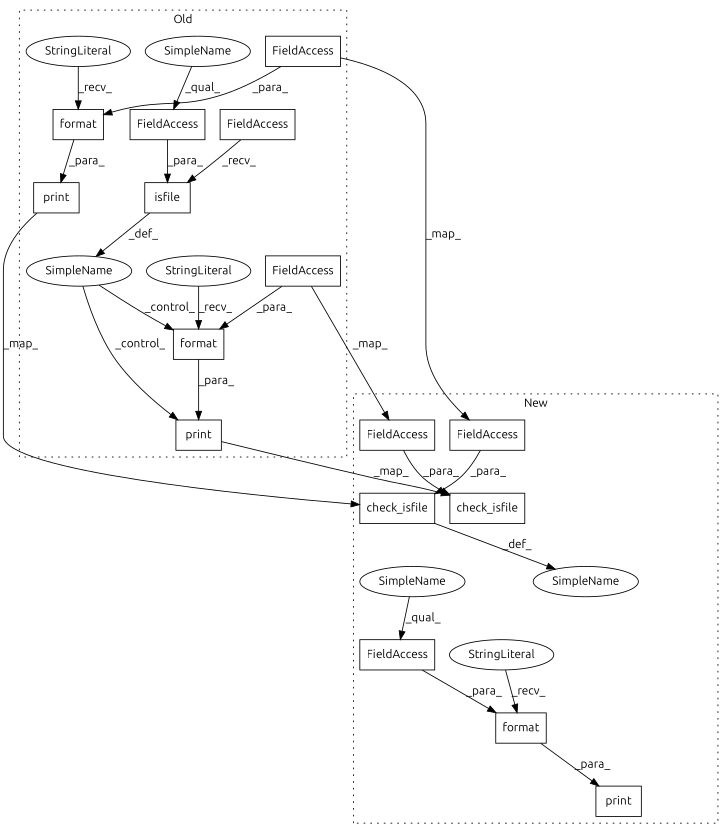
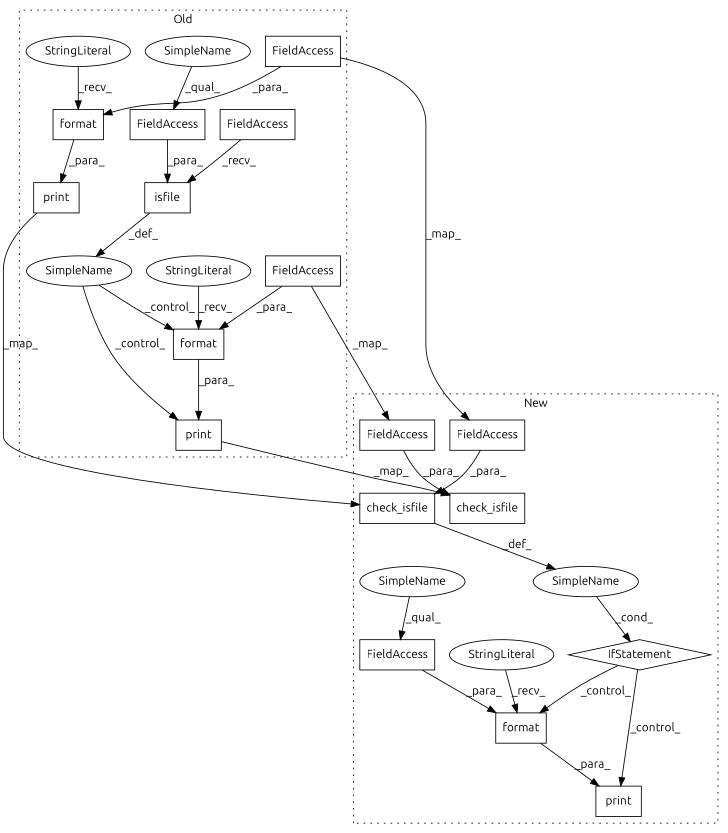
  digraph {
    fontname=Ubuntu
    node [a=32 l="7,1" shape=box fontname=Ubuntu]
    edge [fontname=Ubuntu]
    n1 [label=isfile s="7798,7816"]
    n2 [a=22 l=7 label=FieldAccess s=7790]
    n3 [label=format s="8212,8230"]
    n4 [a=45 l=32 label=StringLiteral s=8179 shape=ellipse]
    n5 [a=22 l=11 label=FieldAccess s=7805]
    n6 [a=22 l=11 label=FieldAccess s=8219]
    n7 [a=42 label=SimpleName shape=ellipse l=""]
    n8 [l="6,1" label=print s="8173,8231"]
    n9 [a=22 l=17 label=FieldAccess s=7303]
    n10 [label=format s="7296,7320"]
    n11 [l="6,1" label=print s="7251,7321"]
    n12 [a=45 l=38 label=StringLiteral s=7257 shape=ellipse]
    n13 [a=42 l=4 label=SimpleName s=7805 shape=ellipse]
    n14 [label=format s="7828,7852"]
    n15 [a=45 l=37 label=StringLiteral s=7790 shape=ellipse]
+   n16 [a=25 l="4,2" label=IfStatement s="7286,7321" shape=diamond]
    n17 [a=42 label=SimpleName shape=ellipse l=""]
    n18 [a=22 l=17 label=FieldAccess s=7835]
    n19 [l="6,1" label=print s="7784,7853"]
    n20 [a=22 l=11 label=FieldAccess s=7916]
    n21 [l="13,1" label=check_isfile s="7903,7927"]
    n22 [a=22 l=17 label=FieldAccess s=7303]
    n23 [l="13,1" label=check_isfile s="7290,7320"]
    n24 [a=42 l=4 label=SimpleName s=7835 shape=ellipse]
    subgraph cluster_1 {
      label=Old
      style=dotted
      n1
      n2
      n3
      n4
      n5
      n6
      n7
      n8
      n9
      n10
      n11
      n12
      n13
    }
    subgraph cluster_2 {
      label=New
      style=dotted
      n14
      n15
+     n16
      n17
      n18
      n19
      n20
      n21
      n22
      n23
      n24
    }
    n1 -> n7 [label=_def_]
    n2 -> n1 [label=_recv_]
    n3 -> n8 [label=_para_]
    n4 -> n3 [label=_recv_]
    n5 -> n1 [label=_para_]
    n6 -> n3 [label=_para_]
    n6 -> n20 [label=_map_]
    n7 -> n3 [label=_control_]
    n7 -> n8 [label=_control_]
    n8 -> n21 [label=_map_]
    n9 -> n10 [label=_para_]
    n9 -> n22 [label=_map_]
    n10 -> n11 [label=_para_]
    n11 -> n23 [label=_map_]
    n12 -> n10 [label=_recv_]
    n13 -> n5 [label=_qual_]
    n14 -> n19 [label=_para_]
    n15 -> n14 [label=_recv_]
+   n16 -> n14 [label=_control_]
+   n16 -> n19 [label=_control_]
+   n17 -> n16 [label=_cond_]
    n18 -> n14 [label=_para_]
    n20 -> n21 [label=_para_]
    n22 -> n23 [label=_para_]
    n23 -> n17 [label=_def_]
    n24 -> n18 [label=_qual_]
  }
